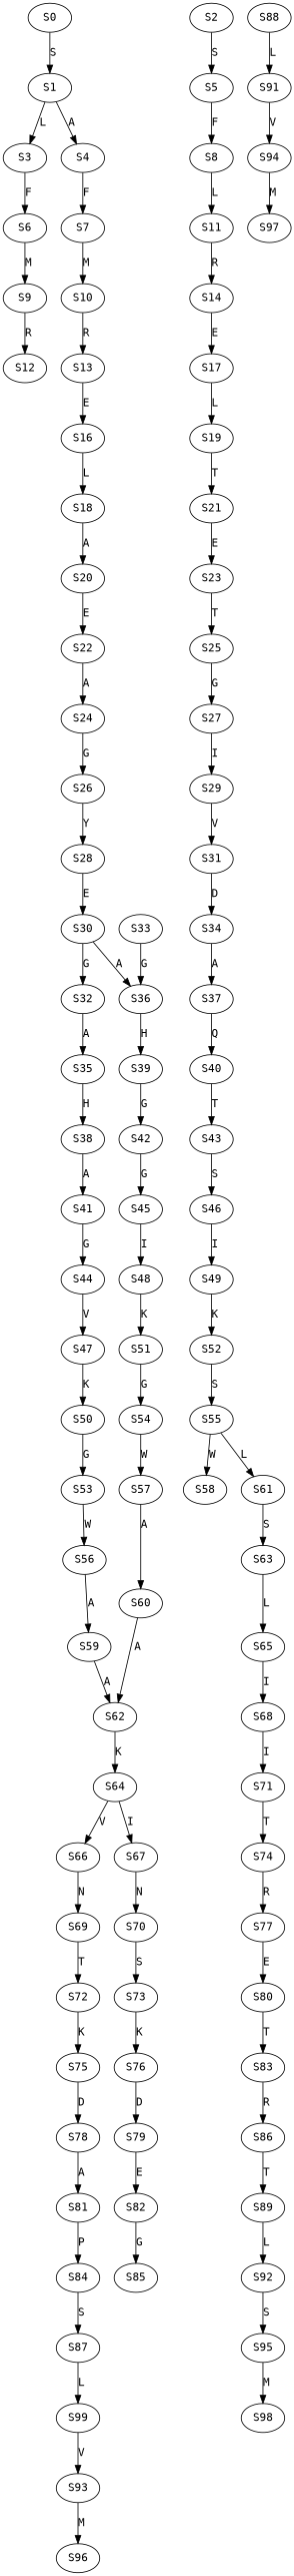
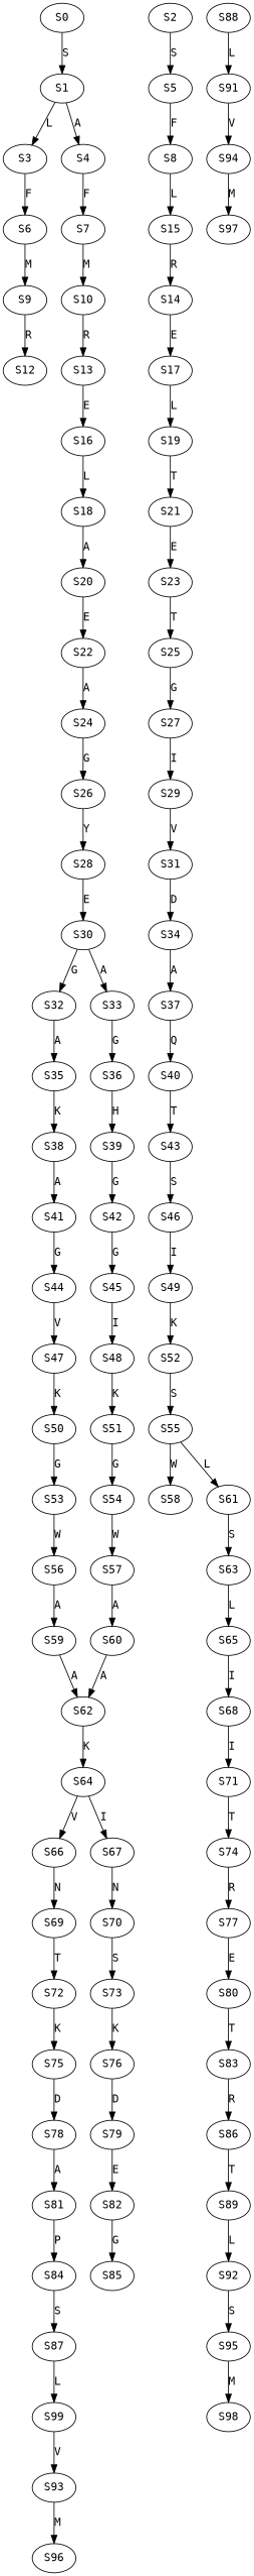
  strict digraph {
    fontname="DejaVu Sans Mono"
    node [fontname="DejaVu Sans Mono"]
    edge [fontname="DejaVu Sans Mono"]
    S0
    S1
    S3
    S4
    S2
    S5
    S6
    S7
    S8
    S9
    S10
-   S11
+   S11 [label=S15]
    S12
    S13
    S14
    S16
    S17
    S18
    S19
    S20
    S21
    S22
    S23
    S24
    S25
    S26
    S27
    S28
    S29
    S30
    S31
    S32
    S33
    S34
    S35
    S36
    S37
    S38
    S39
    S40
    S41
    S42
    S43
    S44
    S45
    S46
    S47
    S48
    S49
    S50
    S51
    S52
    S53
    S54
    S55
    S56
    S57
    S58
    S61
    S59
    S60
    S62
    S63
    S64
    S65
    S66
    S67
    S68
    S69
    S70
    S71
    S72
    S73
    S74
    S75
    S76
    S77
    S78
    S79
    S80
    S81
    S82
    S83
    S84
    S85
    S86
    S87
    S89
    n89 [label=S99]
    S88
    S91
    S92
    S93
    S94
    S95
    S96
    S97
    S98
    S0 -> S1 [label=S]
    S1 -> S3 [label=L]
    S1 -> S4 [label=A]
    S3 -> S6 [label=F]
    S4 -> S7 [label=F]
    S2 -> S5 [label=S]
    S5 -> S8 [label=F]
    S6 -> S9 [label=M]
    S7 -> S10 [label=M]
    S8 -> S11 [label=L]
    S9 -> S12 [label=R]
    S10 -> S13 [label=R]
    S11 -> S14 [label=R]
    S13 -> S16 [label=E]
    S14 -> S17 [label=E]
    S16 -> S18 [label=L]
    S17 -> S19 [label=L]
    S18 -> S20 [label=A]
    S19 -> S21 [label=T]
    S20 -> S22 [label=E]
    S21 -> S23 [label=E]
    S22 -> S24 [label=A]
    S23 -> S25 [label=T]
    S24 -> S26 [label=G]
    S25 -> S27 [label=G]
    S26 -> S28 [label=Y]
    S27 -> S29 [label=I]
    S28 -> S30 [label=E]
    S29 -> S31 [label=V]
    S30 -> S32 [label=G]
-   S30 -> S36 [label=A]
+   S30 -> S33 [label=A]
    S31 -> S34 [label=D]
    S32 -> S35 [label=A]
    S33 -> S36 [label=G]
    S34 -> S37 [label=A]
-   S35 -> S38 [label=H]
+   S35 -> S38 [label=K]
    S36 -> S39 [label=H]
    S37 -> S40 [label=Q]
    S38 -> S41 [label=A]
    S39 -> S42 [label=G]
    S40 -> S43 [label=T]
    S41 -> S44 [label=G]
    S42 -> S45 [label=G]
    S43 -> S46 [label=S]
    S44 -> S47 [label=V]
    S45 -> S48 [label=I]
    S46 -> S49 [label=I]
    S47 -> S50 [label=K]
    S48 -> S51 [label=K]
    S49 -> S52 [label=K]
    S50 -> S53 [label=G]
    S51 -> S54 [label=G]
    S52 -> S55 [label=S]
    S53 -> S56 [label=W]
    S54 -> S57 [label=W]
    S55 -> S58 [label=W]
    S55 -> S61 [label=L]
    S56 -> S59 [label=A]
    S57 -> S60 [label=A]
    S61 -> S63 [label=S]
    S59 -> S62 [label=A]
    S60 -> S62 [label=A]
    S62 -> S64 [label=K]
    S63 -> S65 [label=L]
    S64 -> S66 [label=V]
    S64 -> S67 [label=I]
    S65 -> S68 [label=I]
    S66 -> S69 [label=N]
    S67 -> S70 [label=N]
    S68 -> S71 [label=I]
    S69 -> S72 [label=T]
    S70 -> S73 [label=S]
    S71 -> S74 [label=T]
    S72 -> S75 [label=K]
    S73 -> S76 [label=K]
    S74 -> S77 [label=R]
    S75 -> S78 [label=D]
    S76 -> S79 [label=D]
    S77 -> S80 [label=E]
    S78 -> S81 [label=A]
    S79 -> S82 [label=E]
    S80 -> S83 [label=T]
    S81 -> S84 [label=P]
    S82 -> S85 [label=G]
    S83 -> S86 [label=R]
    S84 -> S87 [label=S]
    S86 -> S89 [label=T]
    S87 -> n89 [label=L]
    S89 -> S92 [label=L]
    n89 -> S93 [label=V]
    S88 -> S91 [label=L]
    S91 -> S94 [label=V]
    S92 -> S95 [label=S]
    S93 -> S96 [label=M]
    S94 -> S97 [label=M]
    S95 -> S98 [label=M]
  }
